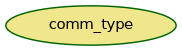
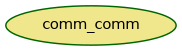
  digraph {
    rankdir=LR
-   n1 [color=darkgreen fillcolor=khaki fontname=Helvetica fontsize=10 height=0.2 label=comm_type shape=ellipse style=filled width=0.4]
+   n1 [color=darkgreen fillcolor=khaki fontname=Helvetica fontsize=10 height=0.2 label=comm_comm shape=ellipse style=filled width=0.4]
  }
